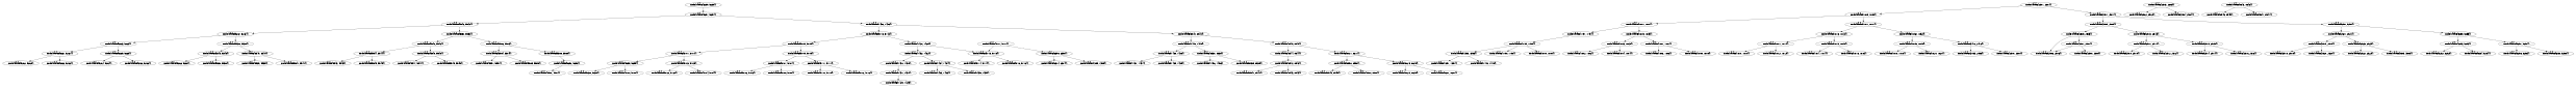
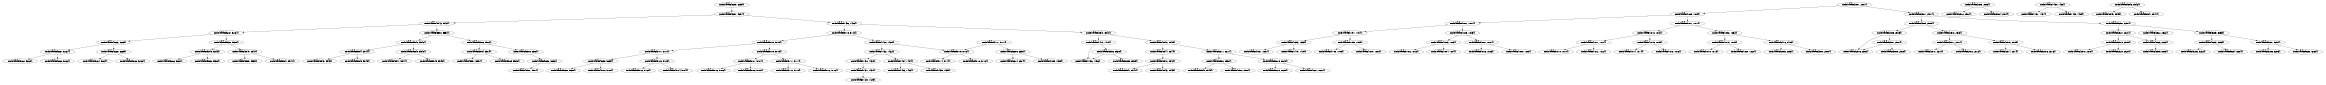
  digraph {
    n1 [label="Node{data=[5259, 5259]}"]
    n2 [label="Node{data=[5697, 5697]}"]
    n3 [label="Node{data=[2501, 2501]}"]
    n4 [label="Node{data=[1809, 1809]}"]
    n5 [label="Node{data=[2517, 2517]}"]
    n6 [label="Node{data=[5542, 5542]}"]
    n7 [label="Node{data=[7436, 7436]}"]
    n8 [label="Node{data=[1801, 1801]}"]
    n9 [label="Node{data=[1817, 1817]}"]
    n10 [label="Node{data=[2509, 2509]}"]
    n11 [label="Node{data=[5251, 5251]}"]
    n12 [label="Node{data=[1797, 1797]}"]
    n13 [label="Node{data=[1805, 1805]}"]
    n14 [label="Node{data=[1813, 1813]}"]
    n15 [label="Node{data=[1852, 1852]}"]
    n16 [label="Node{data=[1353, 1353]}"]
    n17 [label="Node{data=[1799, 1799]}"]
    n18 [label="Node{data=[1803, 1803]}"]
    n19 [label="Node{data=[1807, 1807]}"]
    n20 [label="Node{data=[1351, 1351]}"]
    n21 [label="Node{data=[1419, 1419]}"]
    n22 [label="Node{data=[1798, 1798]}"]
    n23 [label="Node{data=[1800, 1800]}"]
    n24 [label="Node{data=[1802, 1802]}"]
    n25 [label="Node{data=[1804, 1804]}"]
    n26 [label="Node{data=[1806, 1806]}"]
    n27 [label="Node{data=[1808, 1808]}"]
    n28 [label="Node{data=[1811, 1811]}"]
    n29 [label="Node{data=[1815, 1815]}"]
    n30 [label="Node{data=[1819, 1819]}"]
    n31 [label="Node{data=[2476, 2476]}"]
    n32 [label="Node{data=[1810, 1810]}"]
    n33 [label="Node{data=[1812, 1812]}"]
    n34 [label="Node{data=[1814, 1814]}"]
    n35 [label="Node{data=[1816, 1816]}"]
    n36 [label="Node{data=[1818, 1818]}"]
    n37 [label="Node{data=[1820, 1820]}"]
    n38 [label="Node{data=[2053, 2053]}"]
    n39 [label="Node{data=[2500, 2500]}"]
    n40 [label="Node{data=[2505, 2505]}"]
    n41 [label="Node{data=[2513, 2513]}"]
    n42 [label="Node{data=[2521, 2521]}"]
    n43 [label="Node{data=[5255, 5255]}"]
    n44 [label="Node{data=[2507, 2507]}"]
    n45 [label="Node{data=[2506, 2506]}"]
    n46 [label="Node{data=[2511, 2511]}"]
    n47 [label="Node{data=[2515, 2515]}"]
    n48 [label="Node{data=[2503, 2503]}"]
    n49 [label="Node{data=[2502, 2502]}"]
    n50 [label="Node{data=[2504, 2504]}"]
    n51 [label="Node{data=[2508, 2508]}"]
    n52 [label="Node{data=[2510, 2510]}"]
    n53 [label="Node{data=[2512, 2512]}"]
    n54 [label="Node{data=[2514, 2514]}"]
    n55 [label="Node{data=[2516, 2516]}"]
    n56 [label="Node{data=[2519, 2519]}"]
    n57 [label="Node{data=[2523, 2523]}"]
    n58 [label="Node{data=[5253, 5253]}"]
    n59 [label="Node{data=[5257, 5257]}"]
    n60 [label="Node{data=[2518, 2518]}"]
    n61 [label="Node{data=[2520, 2520]}"]
    n62 [label="Node{data=[2522, 2522]}"]
    n63 [label="Node{data=[3505, 3505]}"]
    n64 [label="Node{data=[5252, 5252]}"]
    n65 [label="Node{data=[5254, 5254]}"]
    n66 [label="Node{data=[5256, 5256]}"]
    n67 [label="Node{data=[5258, 5258]}"]
    n68 [label="Node{data=[5267, 5267]}"]
    n69 [label="Node{data=[5550, 5550]}"]
    n70 [label="Node{data=[5713, 5713]}"]
    n71 [label="Node{data=[8540, 8540]}"]
    n72 [label="Node{data=[5263, 5263]}"]
    n73 [label="Node{data=[5538, 5538]}"]
    n74 [label="Node{data=[5546, 5546]}"]
    n75 [label="Node{data=[5586, 5586]}"]
    n76 [label="Node{data=[5261, 5261]}"]
    n77 [label="Node{data=[5265, 5265]}"]
    n78 [label="Node{data=[5345, 5345]}"]
    n79 [label="Node{data=[5540, 5540]}"]
    n80 [label="Node{data=[5260, 5260]}"]
    n81 [label="Node{data=[5262, 5262]}"]
    n82 [label="Node{data=[5264, 5264]}"]
    n83 [label="Node{data=[5266, 5266]}"]
    n84 [label="Node{data=[5268, 5268]}"]
    n85 [label="Node{data=[5530, 5530]}"]
    n86 [label="Node{data=[5539, 5539]}"]
    n87 [label="Node{data=[5541, 5541]}"]
    n88 [label="Node{data=[5544, 5544]}"]
    n89 [label="Node{data=[5548, 5548]}"]
    n90 [label="Node{data=[5584, 5584]}"]
    n91 [label="Node{data=[5588, 5588]}"]
    n92 [label="Node{data=[5543, 5543]}"]
    n93 [label="Node{data=[5545, 5545]}"]
    n94 [label="Node{data=[5547, 5547]}"]
    n95 [label="Node{data=[5549, 5549]}"]
    n96 [label="Node{data=[5551, 5551]}"]
    n97 [label="Node{data=[5585, 5585]}"]
    n98 [label="Node{data=[5696, 5696]}"]
    n99 [label="Node{data=[5587, 5587]}"]
    n100 [label="Node{data=[5705, 5705]}"]
    n101 [label="Node{data=[7428, 7428]}"]
    n102 [label="Node{data=[7479, 7479]}"]
    n103 [label="Node{data=[8548, 8548]}"]
    n104 [label="Node{data=[5701, 5701]}"]
    n105 [label="Node{data=[5709, 5709]}"]
    n106 [label="Node{data=[7432, 7432]}"]
    n107 [label="Node{data=[5715, 5715]}"]
    n108 [label="Node{data=[5699, 5699]}"]
    n109 [label="Node{data=[5703, 5703]}"]
    n110 [label="Node{data=[5707, 5707]}"]
    n111 [label="Node{data=[5711, 5711]}"]
    n112 [label="Node{data=[5698, 5698]}"]
    n113 [label="Node{data=[5700, 5700]}"]
    n114 [label="Node{data=[5702, 5702]}"]
    n115 [label="Node{data=[5704, 5704]}"]
    n116 [label="Node{data=[5706, 5706]}"]
    n117 [label="Node{data=[5708, 5708]}"]
    n118 [label="Node{data=[5710, 5710]}"]
    n119 [label="Node{data=[5712, 5712]}"]
    n120 [label="Node{data=[5717, 5717]}"]
    n121 [label="Node{data=[6398, 6398]}"]
    n122 [label="Node{data=[7430, 7430]}"]
    n123 [label="Node{data=[7434, 7434]}"]
    n124 [label="Node{data=[5714, 5714]}"]
    n125 [label="Node{data=[5716, 5716]}"]
    n126 [label="Node{data=[6304, 6304]}"]
    n127 [label="Node{data=[7399, 7399]}"]
    n128 [label="Node{data=[7431, 7431]}"]
    n129 [label="Node{data=[7433, 7433]}"]
    n130 [label="Node{data=[7435, 7435]}"]
    n131 [label="Node{data=[7429, 7429]}"]
    n132 [label="Node{data=[7438, 7438]}"]
    n133 [label="Node{data=[8538, 8538]}"]
    n134 [label="Node{data=[8544, 8544]}"]
    n135 [label="Node{data=[8611, 8611]}"]
    n136 [label="Node{data=[7437, 7437]}"]
    n137 [label="Node{data=[7439, 7439]}"]
    n138 [label="Node{data=[7496, 7496]}"]
    n139 [label="Node{data=[8539, 8539]}"]
    n140 [label="Node{data=[8542, 8542]}"]
    n141 [label="Node{data=[8550, 8550]}"]
    n142 [label="Node{data=[8679, 8679]}"]
    n143 [label="Node{data=[8541, 8541]}"]
    n144 [label="Node{data=[8543, 8543]}"]
    n145 [label="Node{data=[8546, 8546]}"]
    n146 [label="Node{data=[8545, 8545]}"]
    n147 [label="Node{data=[8547, 8547]}"]
    n148 [label="Node{data=[8549, 8549]}"]
    n149 [label="Node{data=[8580, 8580]}"]
    n150 [label="Node{data=[8619, 8619]}"]
    n151 [label="Node{data=[8681, 8681]}"]
    n1 -> n2
    n2 -> n6
    n2 -> n7
    n3 -> n4
    n3 -> n5
    n4 -> n8
    n4 -> n9
    n5 -> n10
    n5 -> n11
    n6 -> n68
    n6 -> n69
    n7 -> n70
    n7 -> n71
    n8 -> n12
    n8 -> n13
    n9 -> n14
    n9 -> n15
    n10 -> n40
    n10 -> n41
    n11 -> n42
    n11 -> n43
-   n17 -> n16
+   n12 -> n16
    n12 -> n17
    n13 -> n18
    n13 -> n19
    n14 -> n28
    n14 -> n29
    n15 -> n30
    n15 -> n31
    n16 -> n20
    n16 -> n21
    n17 -> n22
    n17 -> n23
    n18 -> n24
    n18 -> n25
    n19 -> n26
    n19 -> n27
    n28 -> n32
    n28 -> n33
    n29 -> n34
    n29 -> n35
    n30 -> n36
    n30 -> n37
    n31 -> n38
    n31 -> n39
    n40 -> n44
    n40 -> n45
    n41 -> n46
    n41 -> n47
    n42 -> n56
    n42 -> n57
    n43 -> n58
    n43 -> n59
    n44 -> n45
    n44 -> n51
    n46 -> n52
    n46 -> n53
    n47 -> n54
    n47 -> n55
    n48 -> n49
    n48 -> n50
    n56 -> n60
    n56 -> n61
-   n57 -> n62
+   n62 -> n57
    n57 -> n63
    n58 -> n64
    n58 -> n65
    n59 -> n66
    n59 -> n67
    n68 -> n72
    n68 -> n73
    n69 -> n74
    n69 -> n75
    n70 -> n100
    n70 -> n101
    n71 -> n102
    n71 -> n103
    n72 -> n76
    n72 -> n77
    n73 -> n78
    n73 -> n79
    n74 -> n88
    n74 -> n89
    n75 -> n90
    n75 -> n91
    n76 -> n80
    n76 -> n81
    n77 -> n82
    n77 -> n83
    n78 -> n84
    n78 -> n85
    n79 -> n86
    n79 -> n87
    n88 -> n92
    n88 -> n93
    n89 -> n94
    n89 -> n95
    n90 -> n96
    n90 -> n97
    n91 -> n98
    n98 -> n99
    n100 -> n104
    n100 -> n105
    n101 -> n106
    n101 -> n107
-   n102 -> n132
+   n102 -> n138
    n102 -> n133
    n103 -> n134
    n103 -> n135
    n104 -> n108
    n104 -> n109
    n105 -> n110
    n105 -> n111
    n106 -> n122
    n106 -> n123
    n107 -> n124
    n107 -> n125
    n108 -> n112
    n108 -> n113
    n109 -> n114
    n109 -> n115
    n110 -> n116
    n110 -> n117
    n111 -> n118
    n111 -> n119
    n120 -> n107
    n120 -> n121
    n121 -> n126
    n121 -> n127
    n122 -> n128
    n123 -> n129
    n123 -> n130
    n128 -> n131
    n132 -> n136
    n132 -> n137
    n133 -> n138
    n133 -> n139
    n134 -> n140
    n135 -> n141
    n135 -> n142
    n140 -> n143
    n140 -> n144
    n141 -> n148
    n141 -> n149
    n142 -> n150
    n142 -> n151
    n145 -> n146
    n145 -> n147
  }
